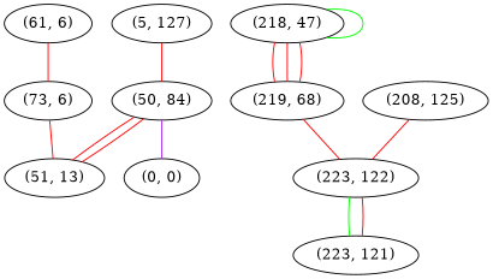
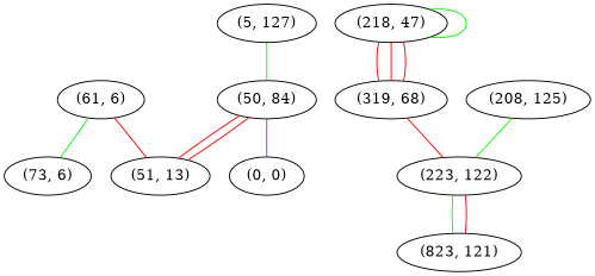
  graph {
    edge [color=red weight=1]
    "(61, 6)"
    "(51, 13)"
    "(73, 6)"
    n4 [label="(50, 84)"]
    "(5, 127)"
    "(0, 0)"
    n7 [label="(218, 47)"]
-   "(219, 68)"
+   "(219, 68)" [label="(319, 68)"]
    "(223, 122)"
    "(208, 125)"
-   "(223, 121)"
-   "(73, 6)" -- "(51, 13)"
-   "(61, 6)" -- "(73, 6)"
+   "(223, 121)" [label="(823, 121)"]
+   "(61, 6)" -- "(51, 13)"
+   "(61, 6)" -- "(73, 6)" [color=green]
    n4 -- "(51, 13)"
    n4 -- "(51, 13)"
    n4 -- "(0, 0)" [color=purple weight=4]
-   "(5, 127)" -- n4
+   "(5, 127)" -- n4 [color=green]
    n7 -- n7 [color=green weight=2]
    n7 -- "(219, 68)"
    n7 -- "(219, 68)"
    n7 -- "(219, 68)"
    "(219, 68)" -- "(223, 122)"
    "(223, 122)" -- "(223, 121)" [color=green weight=2]
    "(223, 122)" -- "(223, 121)"
-   "(208, 125)" -- "(223, 122)"
+   "(208, 125)" -- "(223, 122)" [color=green]
  }
